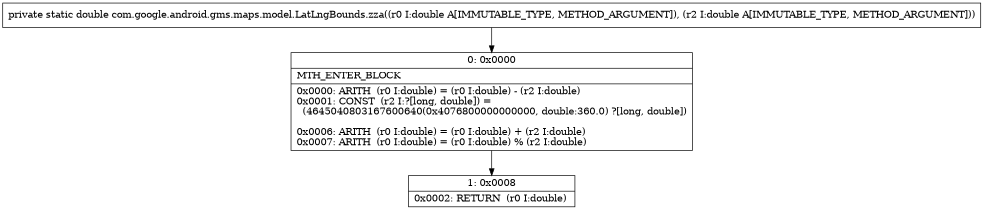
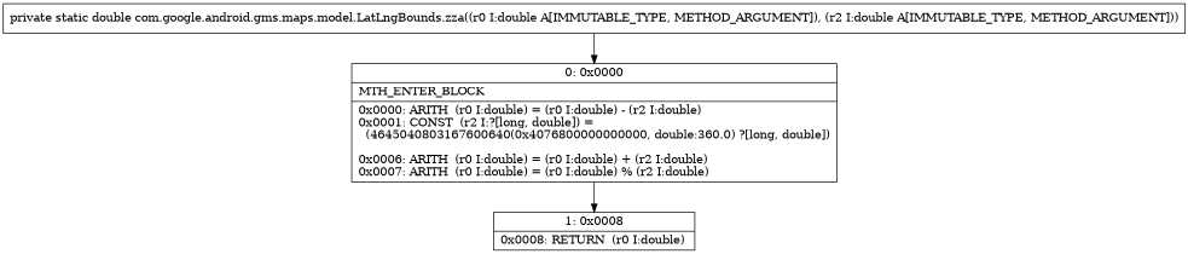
  digraph {
    node [shape=record]
    n1 [label="{0\:\ 0x0000|MTH_ENTER_BLOCK\l|0x0000: ARITH  (r0 I:double) = (r0 I:double) \- (r2 I:double) \l0x0001: CONST  (r2 I:?[long, double]) = \l  (4645040803167600640(0x4076800000000000, double:360.0) ?[long, double])\l \l0x0006: ARITH  (r0 I:double) = (r0 I:double) + (r2 I:double) \l0x0007: ARITH  (r0 I:double) = (r0 I:double) % (r2 I:double) \l}"]
-   n2 [label="{1\:\ 0x0008|0x0002: RETURN  (r0 I:double) \l}"]
+   n2 [label="{1\:\ 0x0008|0x0008: RETURN  (r0 I:double) \l}"]
    n3 [label="{private static double com.google.android.gms.maps.model.LatLngBounds.zza((r0 I:double A[IMMUTABLE_TYPE, METHOD_ARGUMENT]), (r2 I:double A[IMMUTABLE_TYPE, METHOD_ARGUMENT])) }"]
    n1 -> n2
    n3 -> n1
  }
